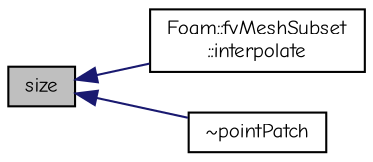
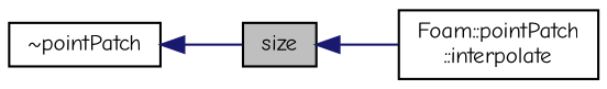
  digraph {
    fontname="Comic Neue"
    rankdir=LR
    node [color=black fontname="Comic Neue" fontsize=10 shape=record]
    edge [color=midnightblue dir=back fontname="Comic Neue" fontsize=10 labelfontname=Helvetica labelfontsize=10 style=solid]
    n1 [fillcolor=grey75 fontcolor=black height=0.2 label=size style=filled width=0.4]
-   n2 [height=0.2 label="Foam::fvMeshSubset\l::interpolate" width=0.4]
+   n2 [height=0.2 label="Foam::pointPatch\l::interpolate" width=0.4]
    n3 [height=0.2 label="~pointPatch" width=0.4]
    n1 -> n2
-   n1 -> n3
+   n3 -> n1
  }
